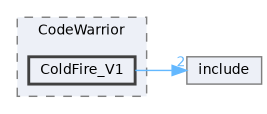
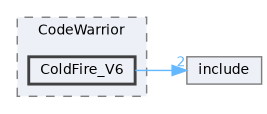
  digraph {
    compound=true
    rankdir=LR
    node [fillcolor="#edf0f7" fontname=Helvetica fontsize=10 shape=box]
-   n1 [color=grey25 height=0.2 label=ColdFire_V1 style="filled,bold" width=0.4]
+   n1 [color=grey25 height=0.2 label=ColdFire_V6 style="filled,bold" width=0.4]
    n2 [color=grey50 height=0.2 label=include style=filled width=0.4]
    subgraph cluster_1 {
      bgcolor="#edf0f7"
      fontname=Helvetica
      fontsize=10
      label=CodeWarrior
      pencolor=grey50
      style="filled,dashed"
      n1
    }
    n1 -> n2 [color=steelblue1 fontcolor=steelblue1 fontname=Helvetica fontsize=10 headlabel=2 labeldistance=1.5 labelfontname=Helvetica labelfontsize=10]
  }
